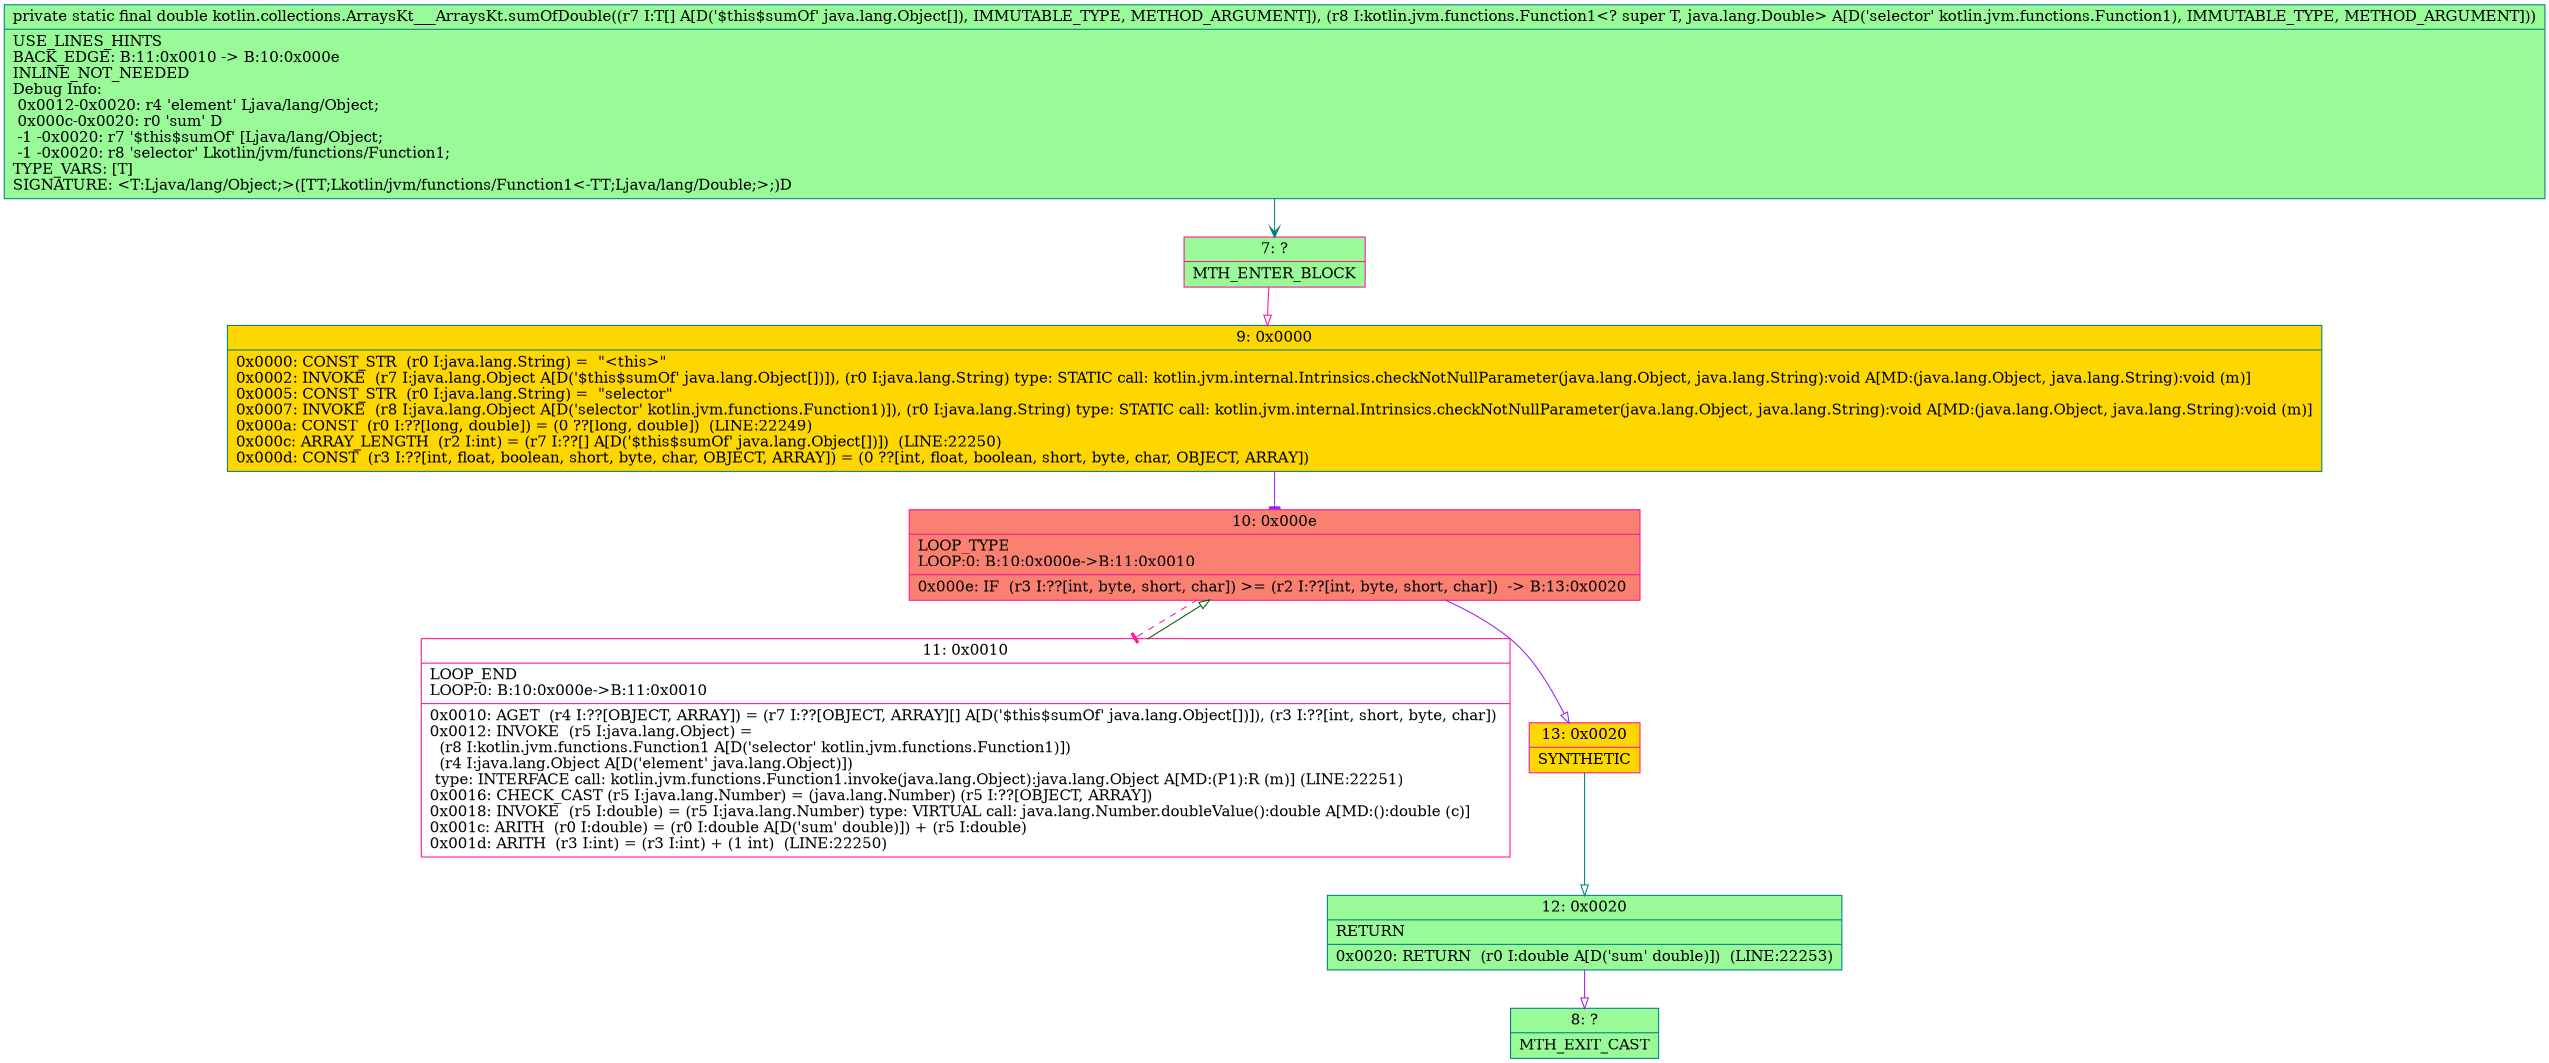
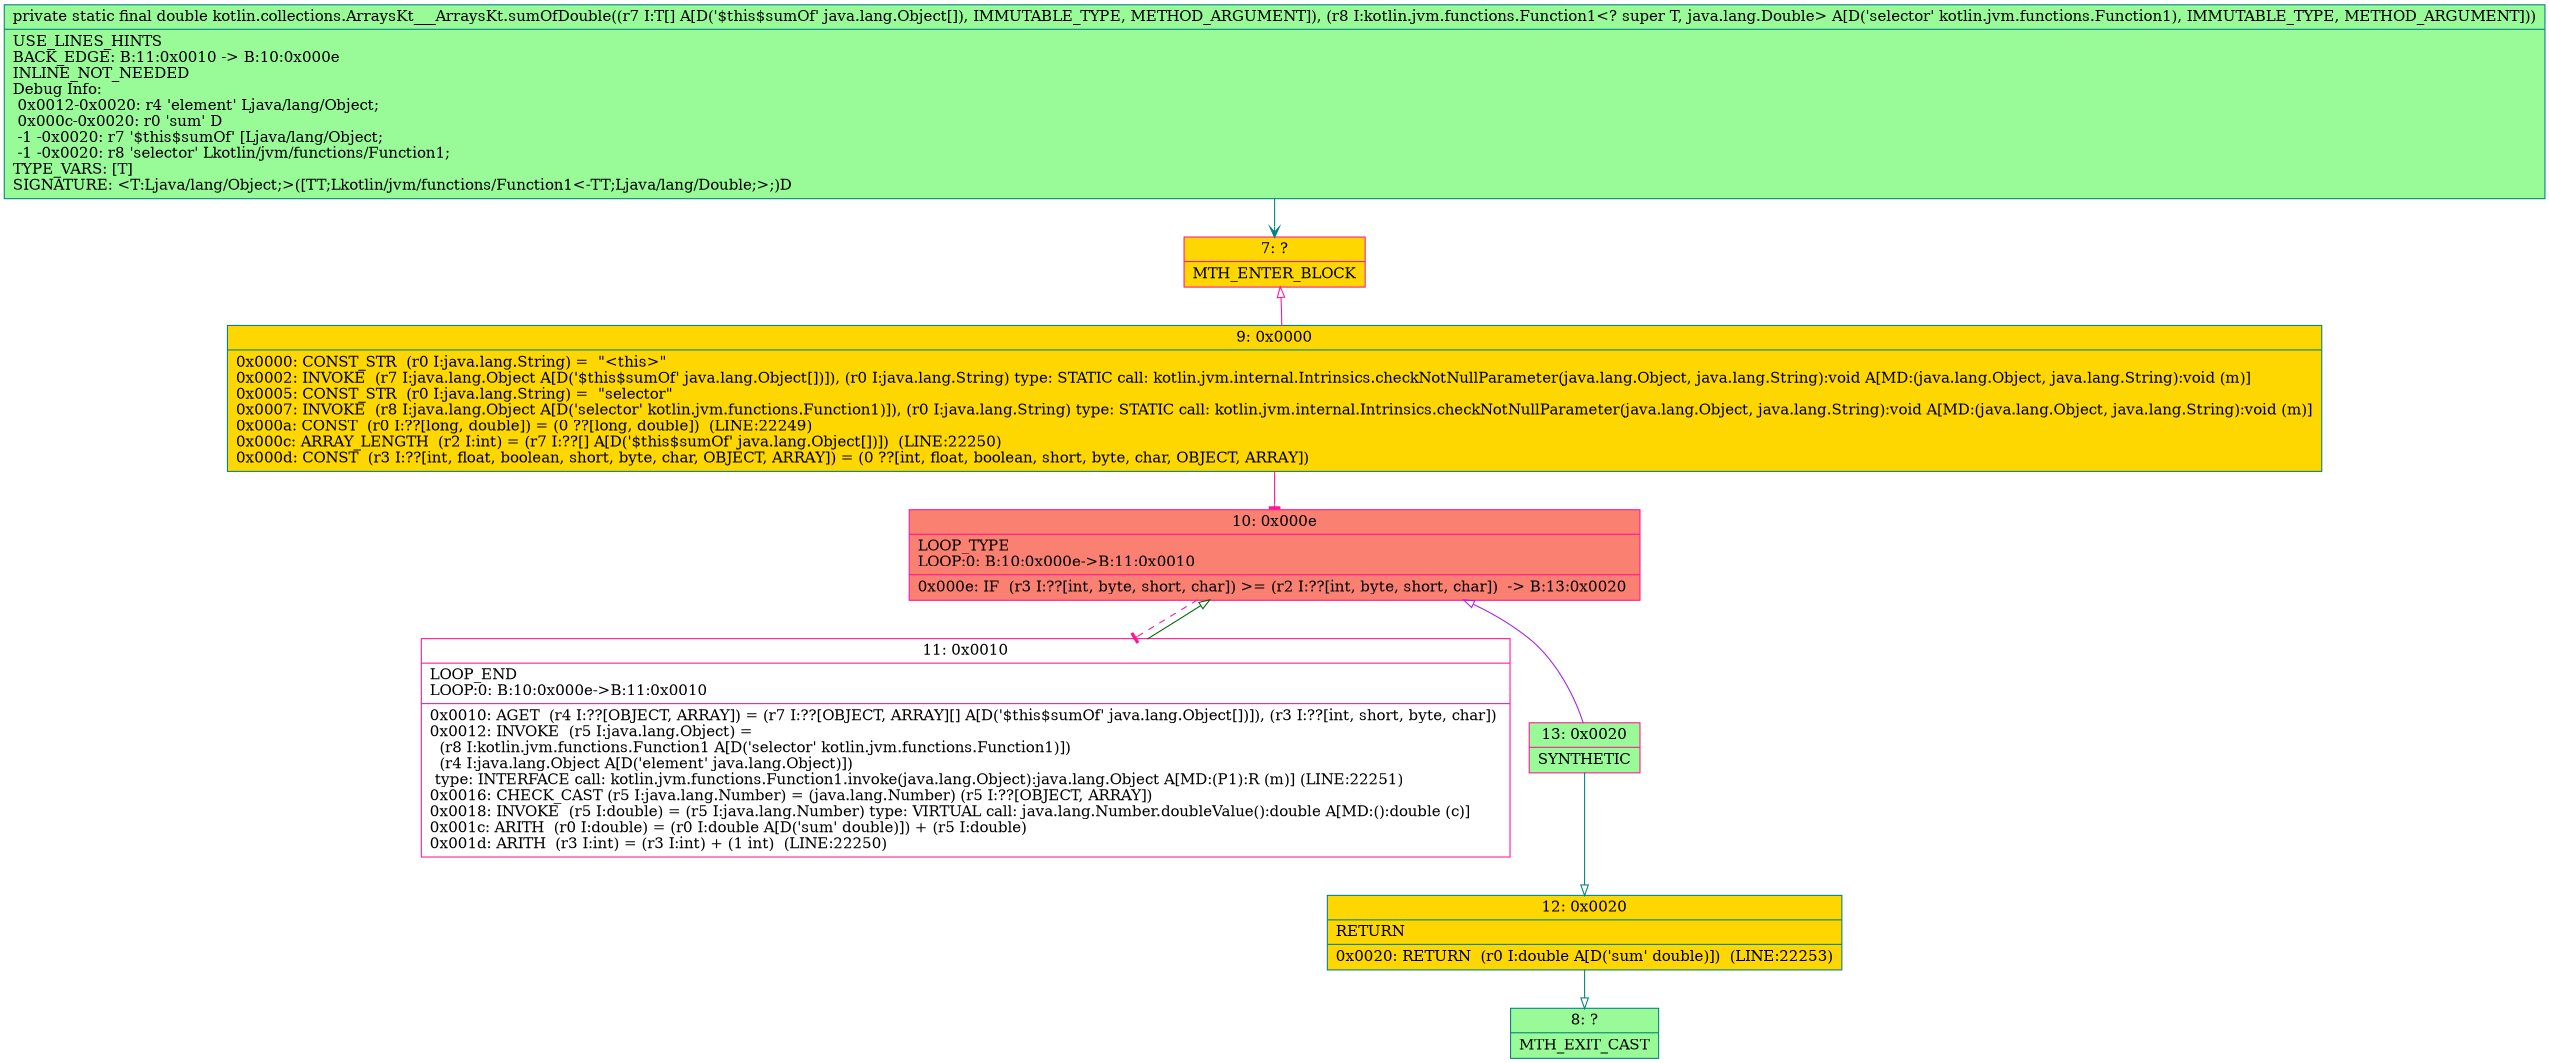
  digraph {
    node [color=deeppink fillcolor=palegreen shape=record style=filled]
    edge [arrowhead=onormal color=deeppink]
-   n1 [label="{7\:\ ?|MTH_ENTER_BLOCK\l}"]
+   n1 [fillcolor=gold label="{7\:\ ?|MTH_ENTER_BLOCK\l}"]
    n2 [color=teal fillcolor=gold label="{9\:\ 0x0000|0x0000: CONST_STR  (r0 I:java.lang.String) =  \"\<this\>\" \l0x0002: INVOKE  (r7 I:java.lang.Object A[D('$this$sumOf' java.lang.Object[])]), (r0 I:java.lang.String) type: STATIC call: kotlin.jvm.internal.Intrinsics.checkNotNullParameter(java.lang.Object, java.lang.String):void A[MD:(java.lang.Object, java.lang.String):void (m)]\l0x0005: CONST_STR  (r0 I:java.lang.String) =  \"selector\" \l0x0007: INVOKE  (r8 I:java.lang.Object A[D('selector' kotlin.jvm.functions.Function1)]), (r0 I:java.lang.String) type: STATIC call: kotlin.jvm.internal.Intrinsics.checkNotNullParameter(java.lang.Object, java.lang.String):void A[MD:(java.lang.Object, java.lang.String):void (m)]\l0x000a: CONST  (r0 I:??[long, double]) = (0 ??[long, double])  (LINE:22249)\l0x000c: ARRAY_LENGTH  (r2 I:int) = (r7 I:??[] A[D('$this$sumOf' java.lang.Object[])])  (LINE:22250)\l0x000d: CONST  (r3 I:??[int, float, boolean, short, byte, char, OBJECT, ARRAY]) = (0 ??[int, float, boolean, short, byte, char, OBJECT, ARRAY]) \l}"]
    n3 [fillcolor=salmon label="{10\:\ 0x000e|LOOP_TYPE\lLOOP:0: B:10:0x000e\-\>B:11:0x0010\l|0x000e: IF  (r3 I:??[int, byte, short, char]) \>= (r2 I:??[int, byte, short, char])  \-\> B:13:0x0020 \l}"]
    n4 [fillcolor=white label="{11\:\ 0x0010|LOOP_END\lLOOP:0: B:10:0x000e\-\>B:11:0x0010\l|0x0010: AGET  (r4 I:??[OBJECT, ARRAY]) = (r7 I:??[OBJECT, ARRAY][] A[D('$this$sumOf' java.lang.Object[])]), (r3 I:??[int, short, byte, char]) \l0x0012: INVOKE  (r5 I:java.lang.Object) = \l  (r8 I:kotlin.jvm.functions.Function1 A[D('selector' kotlin.jvm.functions.Function1)])\l  (r4 I:java.lang.Object A[D('element' java.lang.Object)])\l type: INTERFACE call: kotlin.jvm.functions.Function1.invoke(java.lang.Object):java.lang.Object A[MD:(P1):R (m)] (LINE:22251)\l0x0016: CHECK_CAST (r5 I:java.lang.Number) = (java.lang.Number) (r5 I:??[OBJECT, ARRAY]) \l0x0018: INVOKE  (r5 I:double) = (r5 I:java.lang.Number) type: VIRTUAL call: java.lang.Number.doubleValue():double A[MD:():double (c)]\l0x001c: ARITH  (r0 I:double) = (r0 I:double A[D('sum' double)]) + (r5 I:double) \l0x001d: ARITH  (r3 I:int) = (r3 I:int) + (1 int)  (LINE:22250)\l}"]
-   n5 [fillcolor=gold label="{13\:\ 0x0020|SYNTHETIC\l}"]
-   n6 [color=teal label="{12\:\ 0x0020|RETURN\l|0x0020: RETURN  (r0 I:double A[D('sum' double)])  (LINE:22253)\l}"]
+   n5 [label="{13\:\ 0x0020|SYNTHETIC\l}"]
+   n6 [color=teal fillcolor=gold label="{12\:\ 0x0020|RETURN\l|0x0020: RETURN  (r0 I:double A[D('sum' double)])  (LINE:22253)\l}"]
    n7 [color=teal label="{8\:\ ?|MTH_EXIT_CAST\l}"]
    n8 [color=teal label="{private static final double kotlin.collections.ArraysKt___ArraysKt.sumOfDouble((r7 I:T[] A[D('$this$sumOf' java.lang.Object[]), IMMUTABLE_TYPE, METHOD_ARGUMENT]), (r8 I:kotlin.jvm.functions.Function1\<? super T, java.lang.Double\> A[D('selector' kotlin.jvm.functions.Function1), IMMUTABLE_TYPE, METHOD_ARGUMENT]))  | USE_LINES_HINTS\lBACK_EDGE: B:11:0x0010 \-\> B:10:0x000e\lINLINE_NOT_NEEDED\lDebug Info:\l  0x0012\-0x0020: r4 'element' Ljava\/lang\/Object;\l  0x000c\-0x0020: r0 'sum' D\l  \-1 \-0x0020: r7 '$this$sumOf' [Ljava\/lang\/Object;\l  \-1 \-0x0020: r8 'selector' Lkotlin\/jvm\/functions\/Function1;\lTYPE_VARS: [T]\lSIGNATURE: \<T:Ljava\/lang\/Object;\>([TT;Lkotlin\/jvm\/functions\/Function1\<\-TT;Ljava\/lang\/Double;\>;)D\l}"]
-   n1 -> n2
-   n2 -> n3 [arrowhead=tee color=purple]
+   n2 -> n1
+   n2 -> n3 [arrowhead=tee]
    n3 -> n4 [arrowhead=tee style=dashed]
-   n3 -> n5 [color=purple]
+   n5 -> n3 [color=purple]
    n4 -> n3 [color=darkgreen]
    n5 -> n6 [color=teal]
-   n6 -> n7 [color=purple]
+   n6 -> n7 [color=teal]
    n8 -> n1 [arrowhead=vee color=teal]
  }
